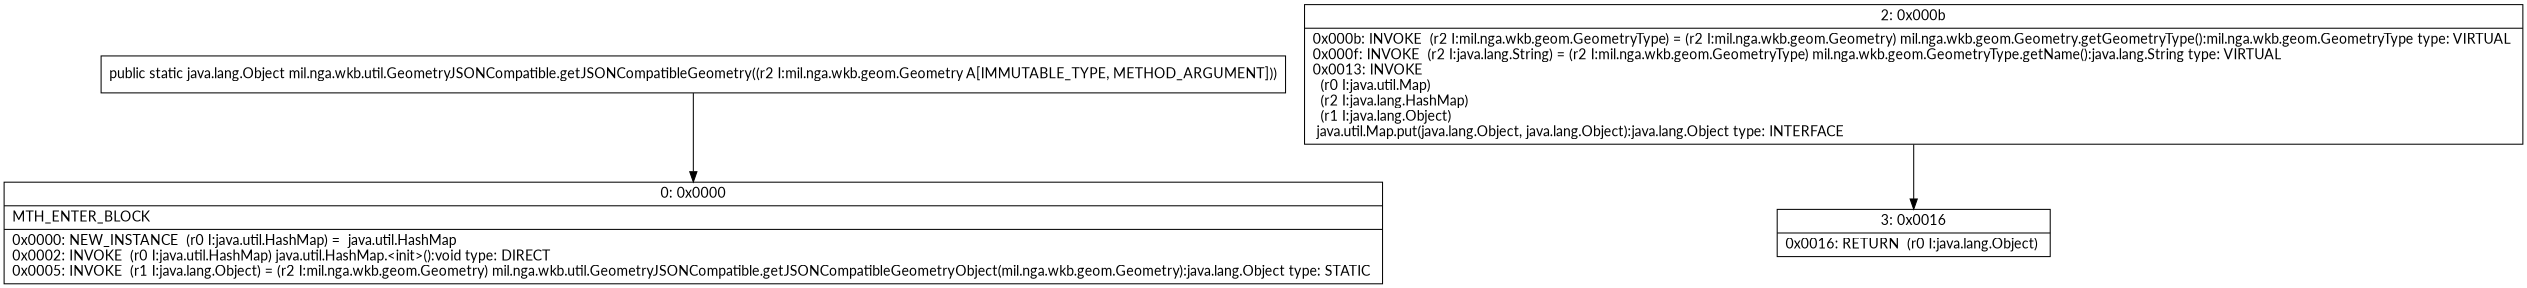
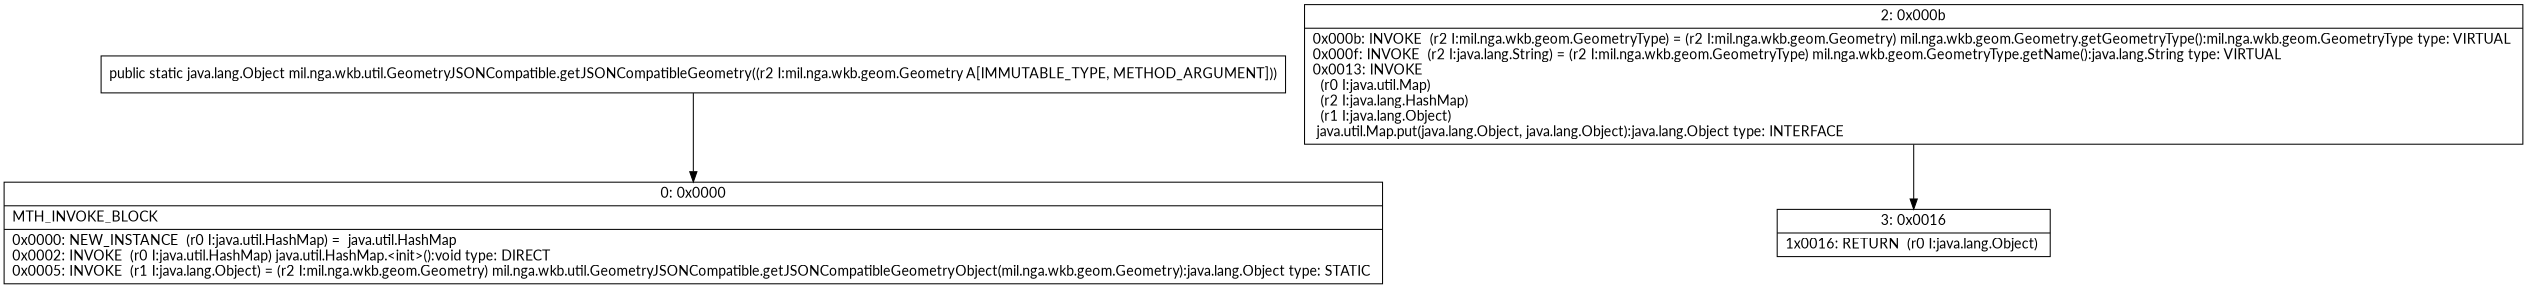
  digraph {
    fontname=Lato
    node [fontname=Lato shape=record]
    edge [fontname=Lato]
-   n1 [label="{0\:\ 0x0000|MTH_ENTER_BLOCK\l|0x0000: NEW_INSTANCE  (r0 I:java.util.HashMap) =  java.util.HashMap \l0x0002: INVOKE  (r0 I:java.util.HashMap) java.util.HashMap.\<init\>():void type: DIRECT \l0x0005: INVOKE  (r1 I:java.lang.Object) = (r2 I:mil.nga.wkb.geom.Geometry) mil.nga.wkb.util.GeometryJSONCompatible.getJSONCompatibleGeometryObject(mil.nga.wkb.geom.Geometry):java.lang.Object type: STATIC \l}"]
+   n1 [label="{0\:\ 0x0000|MTH_INVOKE_BLOCK\l|0x0000: NEW_INSTANCE  (r0 I:java.util.HashMap) =  java.util.HashMap \l0x0002: INVOKE  (r0 I:java.util.HashMap) java.util.HashMap.\<init\>():void type: DIRECT \l0x0005: INVOKE  (r1 I:java.lang.Object) = (r2 I:mil.nga.wkb.geom.Geometry) mil.nga.wkb.util.GeometryJSONCompatible.getJSONCompatibleGeometryObject(mil.nga.wkb.geom.Geometry):java.lang.Object type: STATIC \l}"]
    n2 [label="{2\:\ 0x000b|0x000b: INVOKE  (r2 I:mil.nga.wkb.geom.GeometryType) = (r2 I:mil.nga.wkb.geom.Geometry) mil.nga.wkb.geom.Geometry.getGeometryType():mil.nga.wkb.geom.GeometryType type: VIRTUAL \l0x000f: INVOKE  (r2 I:java.lang.String) = (r2 I:mil.nga.wkb.geom.GeometryType) mil.nga.wkb.geom.GeometryType.getName():java.lang.String type: VIRTUAL \l0x0013: INVOKE  \l  (r0 I:java.util.Map)\l  (r2 I:java.lang.HashMap)\l  (r1 I:java.lang.Object)\l java.util.Map.put(java.lang.Object, java.lang.Object):java.lang.Object type: INTERFACE \l}"]
-   n3 [label="{3\:\ 0x0016|0x0016: RETURN  (r0 I:java.lang.Object) \l}"]
+   n3 [label="{3\:\ 0x0016|1x0016: RETURN  (r0 I:java.lang.Object) \l}"]
    n4 [label="{public static java.lang.Object mil.nga.wkb.util.GeometryJSONCompatible.getJSONCompatibleGeometry((r2 I:mil.nga.wkb.geom.Geometry A[IMMUTABLE_TYPE, METHOD_ARGUMENT])) }"]
    n2 -> n3
    n4 -> n1
  }
